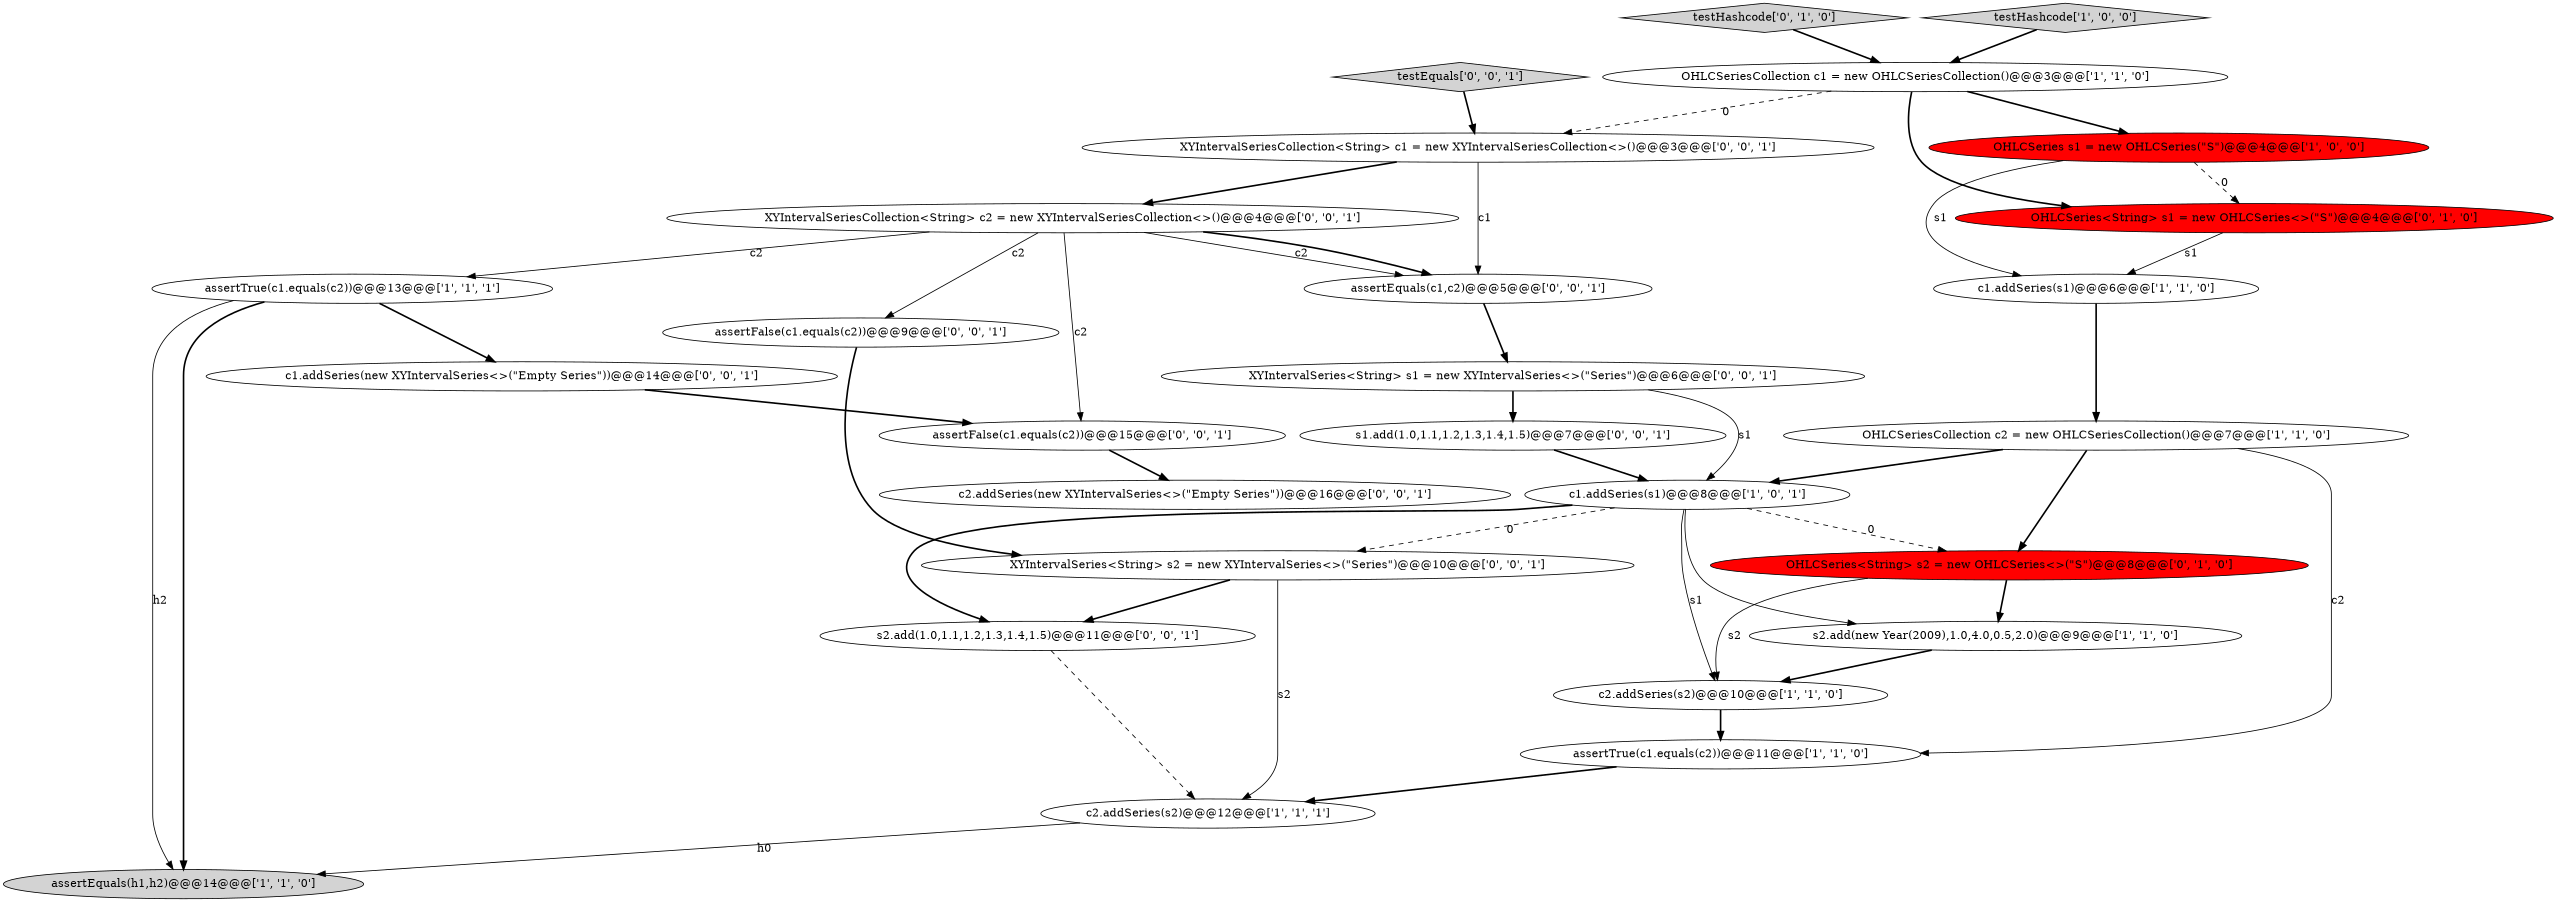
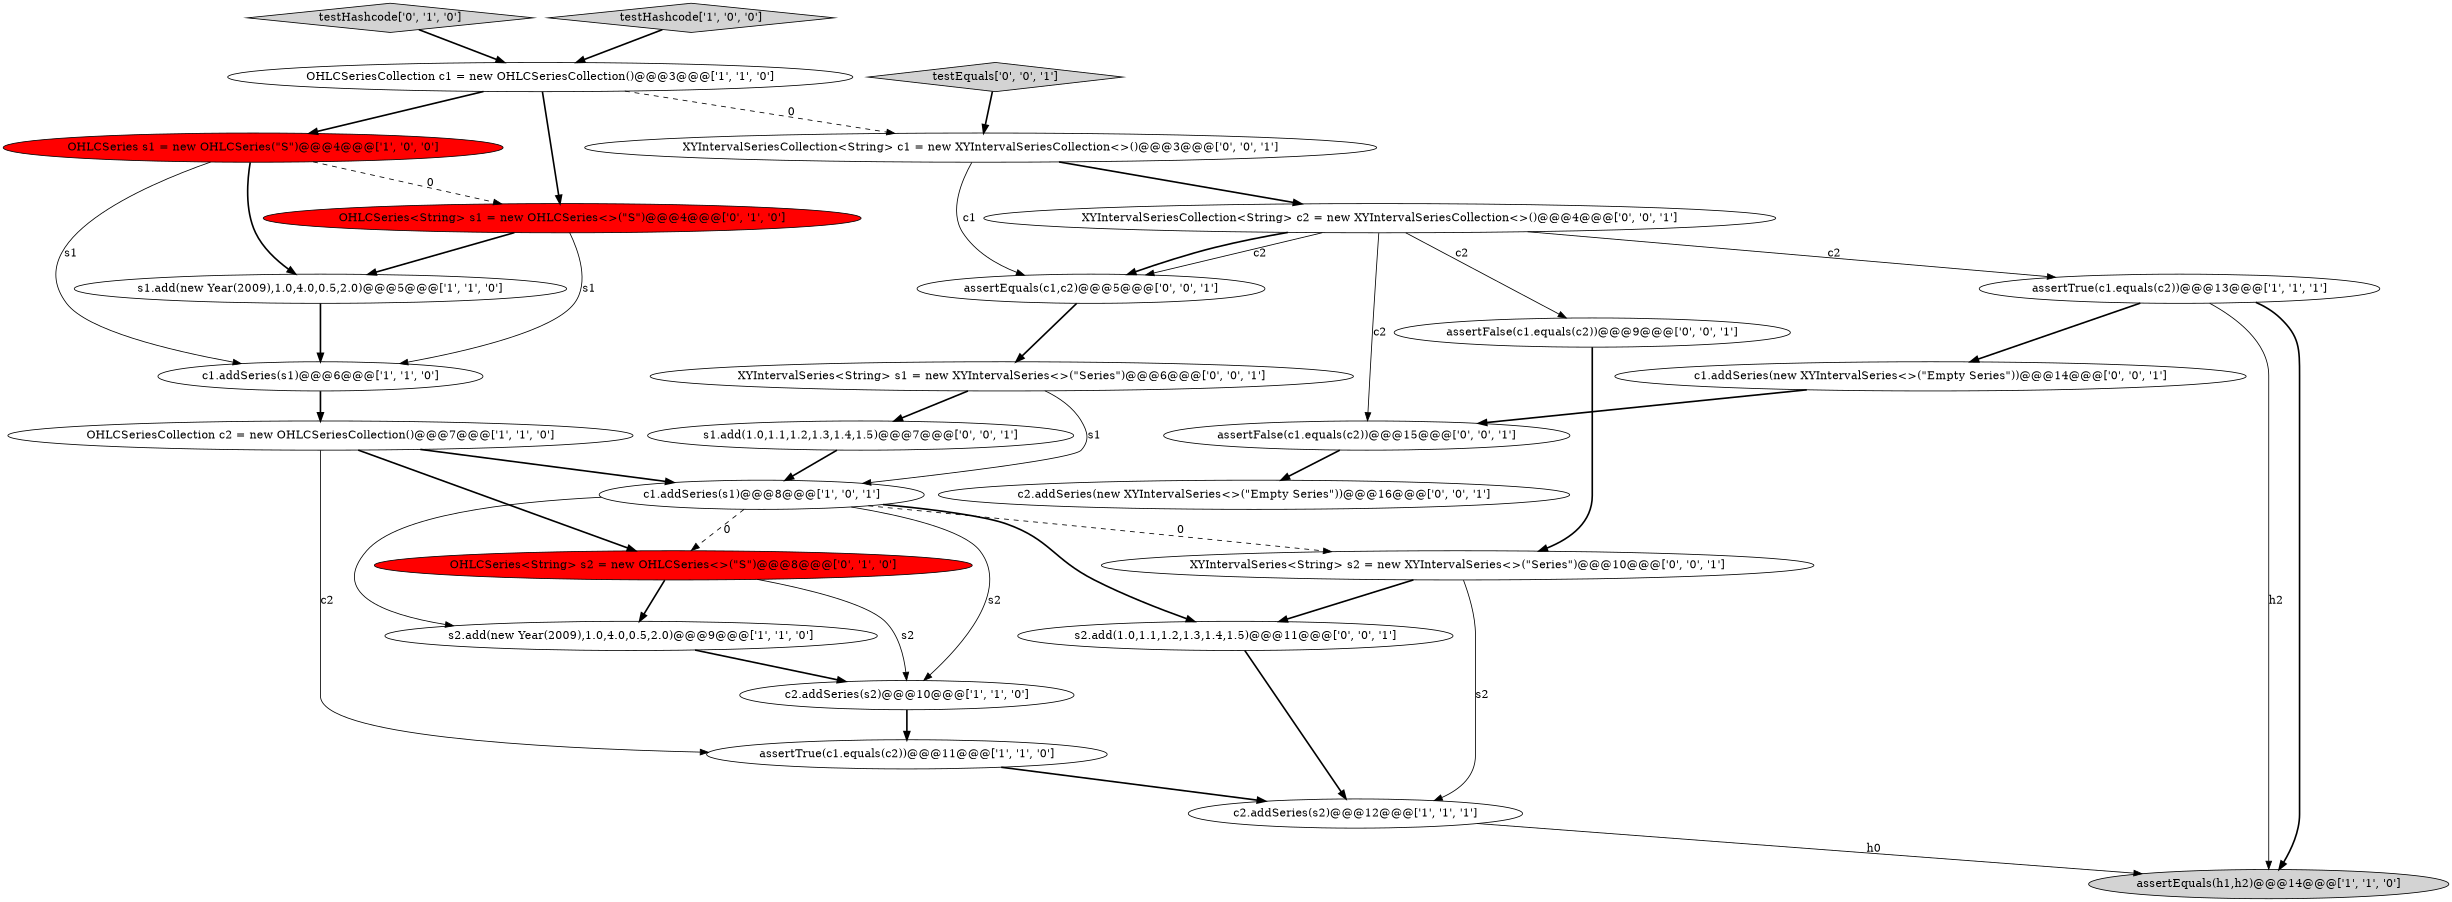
  digraph {
    node [fillcolor=white shape=ellipse style=filled]
    edge [style=bold]
    n1 [label="s2.add(1.0,1.1,1.2,1.3,1.4,1.5)@@@11@@@['0', '0', '1']"]
    n2 [label="c2.addSeries(s2)@@@12@@@['1', '1', '1']"]
    n3 [fillcolor=lightgray label="assertEquals(h1,h2)@@@14@@@['1', '1', '0']"]
    n4 [label="XYIntervalSeries<String> s2 = new XYIntervalSeries<>(\"Series\")@@@10@@@['0', '0', '1']"]
    n5 [fillcolor=red label="OHLCSeries<String> s1 = new OHLCSeries<>(\"S\")@@@4@@@['0', '1', '0']"]
+   n6 [label="s1.add(new Year(2009),1.0,4.0,0.5,2.0)@@@5@@@['1', '1', '0']"]
    n7 [label="c1.addSeries(s1)@@@6@@@['1', '1', '0']"]
    n8 [label="OHLCSeriesCollection c2 = new OHLCSeriesCollection()@@@7@@@['1', '1', '0']"]
    n9 [fillcolor=red label="OHLCSeries s1 = new OHLCSeries(\"S\")@@@4@@@['1', '0', '0']"]
    n10 [label="OHLCSeriesCollection c1 = new OHLCSeriesCollection()@@@3@@@['1', '1', '0']"]
    n11 [label="XYIntervalSeriesCollection<String> c1 = new XYIntervalSeriesCollection<>()@@@3@@@['0', '0', '1']"]
    n12 [label="assertEquals(c1,c2)@@@5@@@['0', '0', '1']"]
    n13 [label="XYIntervalSeriesCollection<String> c2 = new XYIntervalSeriesCollection<>()@@@4@@@['0', '0', '1']"]
    n14 [label="XYIntervalSeries<String> s1 = new XYIntervalSeries<>(\"Series\")@@@6@@@['0', '0', '1']"]
    n15 [label="c1.addSeries(s1)@@@8@@@['1', '0', '1']"]
    n16 [label="s1.add(1.0,1.1,1.2,1.3,1.4,1.5)@@@7@@@['0', '0', '1']"]
    n17 [fillcolor=red label="OHLCSeries<String> s2 = new OHLCSeries<>(\"S\")@@@8@@@['0', '1', '0']"]
    n18 [label="assertTrue(c1.equals(c2))@@@11@@@['1', '1', '0']"]
    n19 [label="c2.addSeries(new XYIntervalSeries<>(\"Empty Series\"))@@@16@@@['0', '0', '1']"]
    n20 [fillcolor=lightgray label="testEquals['0', '0', '1']" shape=diamond]
    n21 [label="c2.addSeries(s2)@@@10@@@['1', '1', '0']"]
    n22 [label="s2.add(new Year(2009),1.0,4.0,0.5,2.0)@@@9@@@['1', '1', '0']"]
    n23 [label="assertFalse(c1.equals(c2))@@@9@@@['0', '0', '1']"]
    n24 [label="assertTrue(c1.equals(c2))@@@13@@@['1', '1', '1']"]
    n25 [label="c1.addSeries(new XYIntervalSeries<>(\"Empty Series\"))@@@14@@@['0', '0', '1']"]
    n26 [label="assertFalse(c1.equals(c2))@@@15@@@['0', '0', '1']"]
    n27 [fillcolor=lightgray label="testHashcode['0', '1', '0']" shape=diamond]
    n28 [fillcolor=lightgray label="testHashcode['1', '0', '0']" shape=diamond]
-   n1 -> n2 [style=dashed]
+   n1 -> n2
    n2 -> n3 [label=h0 style=solid]
    n4 -> n1
    n4 -> n2 [label=s2 style=solid]
+   n5 -> n6
    n5 -> n7 [label=s1 style=solid]
+   n6 -> n7
    n7 -> n8
    n8 -> n15
    n8 -> n17
    n8 -> n18 [label=c2 style=solid]
    n9 -> n5 [label=0 style=dashed]
+   n9 -> n6
    n9 -> n7 [label=s1 style=solid]
    n10 -> n5
    n10 -> n9
    n10 -> n11 [label=0 style=dashed]
    n11 -> n12 [label=c1 style=solid]
    n11 -> n13
    n12 -> n14
    n13 -> n12 [label=c2 style=solid]
    n13 -> n12
    n13 -> n23 [label=c2 style=solid]
    n13 -> n24 [label=c2 style=solid]
    n13 -> n26 [label=c2 style=solid]
    n14 -> n15 [label=s1 style=solid]
    n14 -> n16
    n15 -> n1
    n15 -> n4 [label=0 style=dashed]
    n15 -> n17 [label=0 style=dashed]
-   n15 -> n21 [label=s1 style=solid]
+   n15 -> n21 [label=s2 style=solid]
    n15 -> n22 [style=solid]
    n16 -> n15
    n17 -> n21 [label=s2 style=solid]
    n17 -> n22
    n18 -> n2
    n20 -> n11
    n21 -> n18
    n22 -> n21
    n23 -> n4
    n24 -> n3
    n24 -> n3 [label=h2 style=solid]
    n24 -> n25
    n25 -> n26
    n26 -> n19
    n27 -> n10
    n28 -> n10
  }
